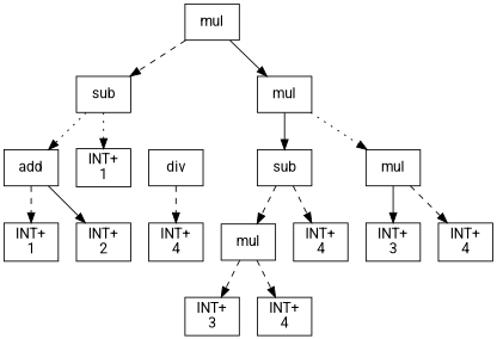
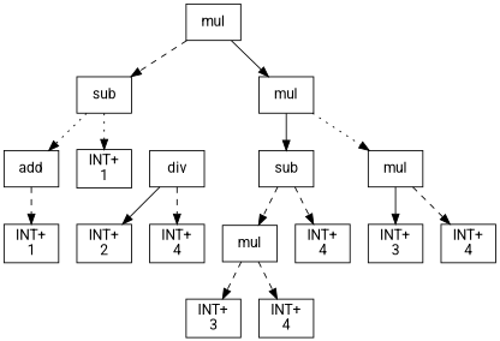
  digraph {
    fontname=Roboto
    node [fontname=Roboto shape=box]
    edge [fontname=Roboto style=dashed]
    n1 [label=mul]
    n2 [label=sub]
    n3 [label=mul]
    n4 [label="INT+\n1"]
    n5 [label=add]
    n6 [label=mul]
    n7 [label=sub]
    n8 [label="INT+\n1"]
    n9 [label=div]
    n10 [label="INT+\n4"]
    n11 [label="INT+\n2"]
    n12 [label="INT+\n4"]
    n13 [label="INT+\n3"]
    n14 [label="INT+\n4"]
    n15 [label=mul]
    n16 [label="INT+\n3"]
    n17 [label="INT+\n4"]
    n1 -> n2
    n1 -> n3 [style=solid]
    n2 -> n4 [style=dotted]
    n2 -> n5 [style=dotted]
    n3 -> n6 [style=dotted]
    n3 -> n7 [style=solid]
    n5 -> n8
    n6 -> n12
    n6 -> n13 [style=solid]
    n7 -> n14
    n7 -> n15
    n9 -> n10
-   n5 -> n11 [style=solid]
+   n9 -> n11 [style=solid]
    n15 -> n16
    n15 -> n17
  }
